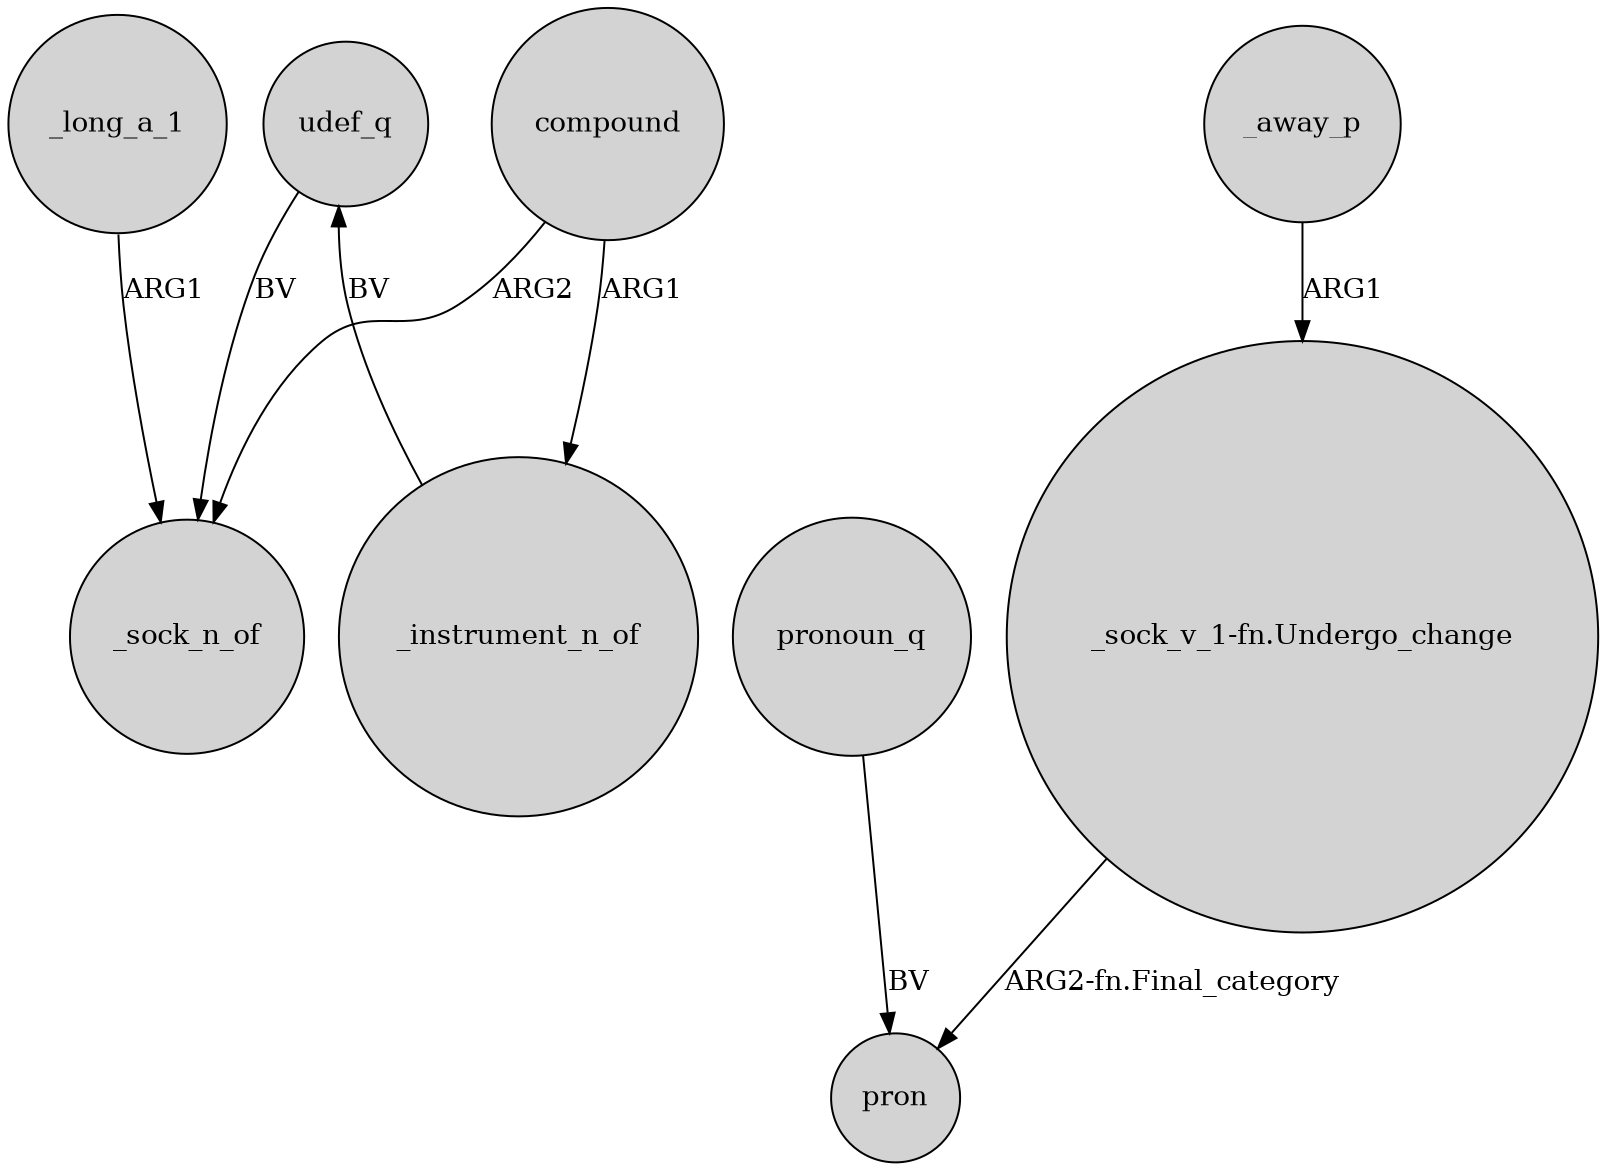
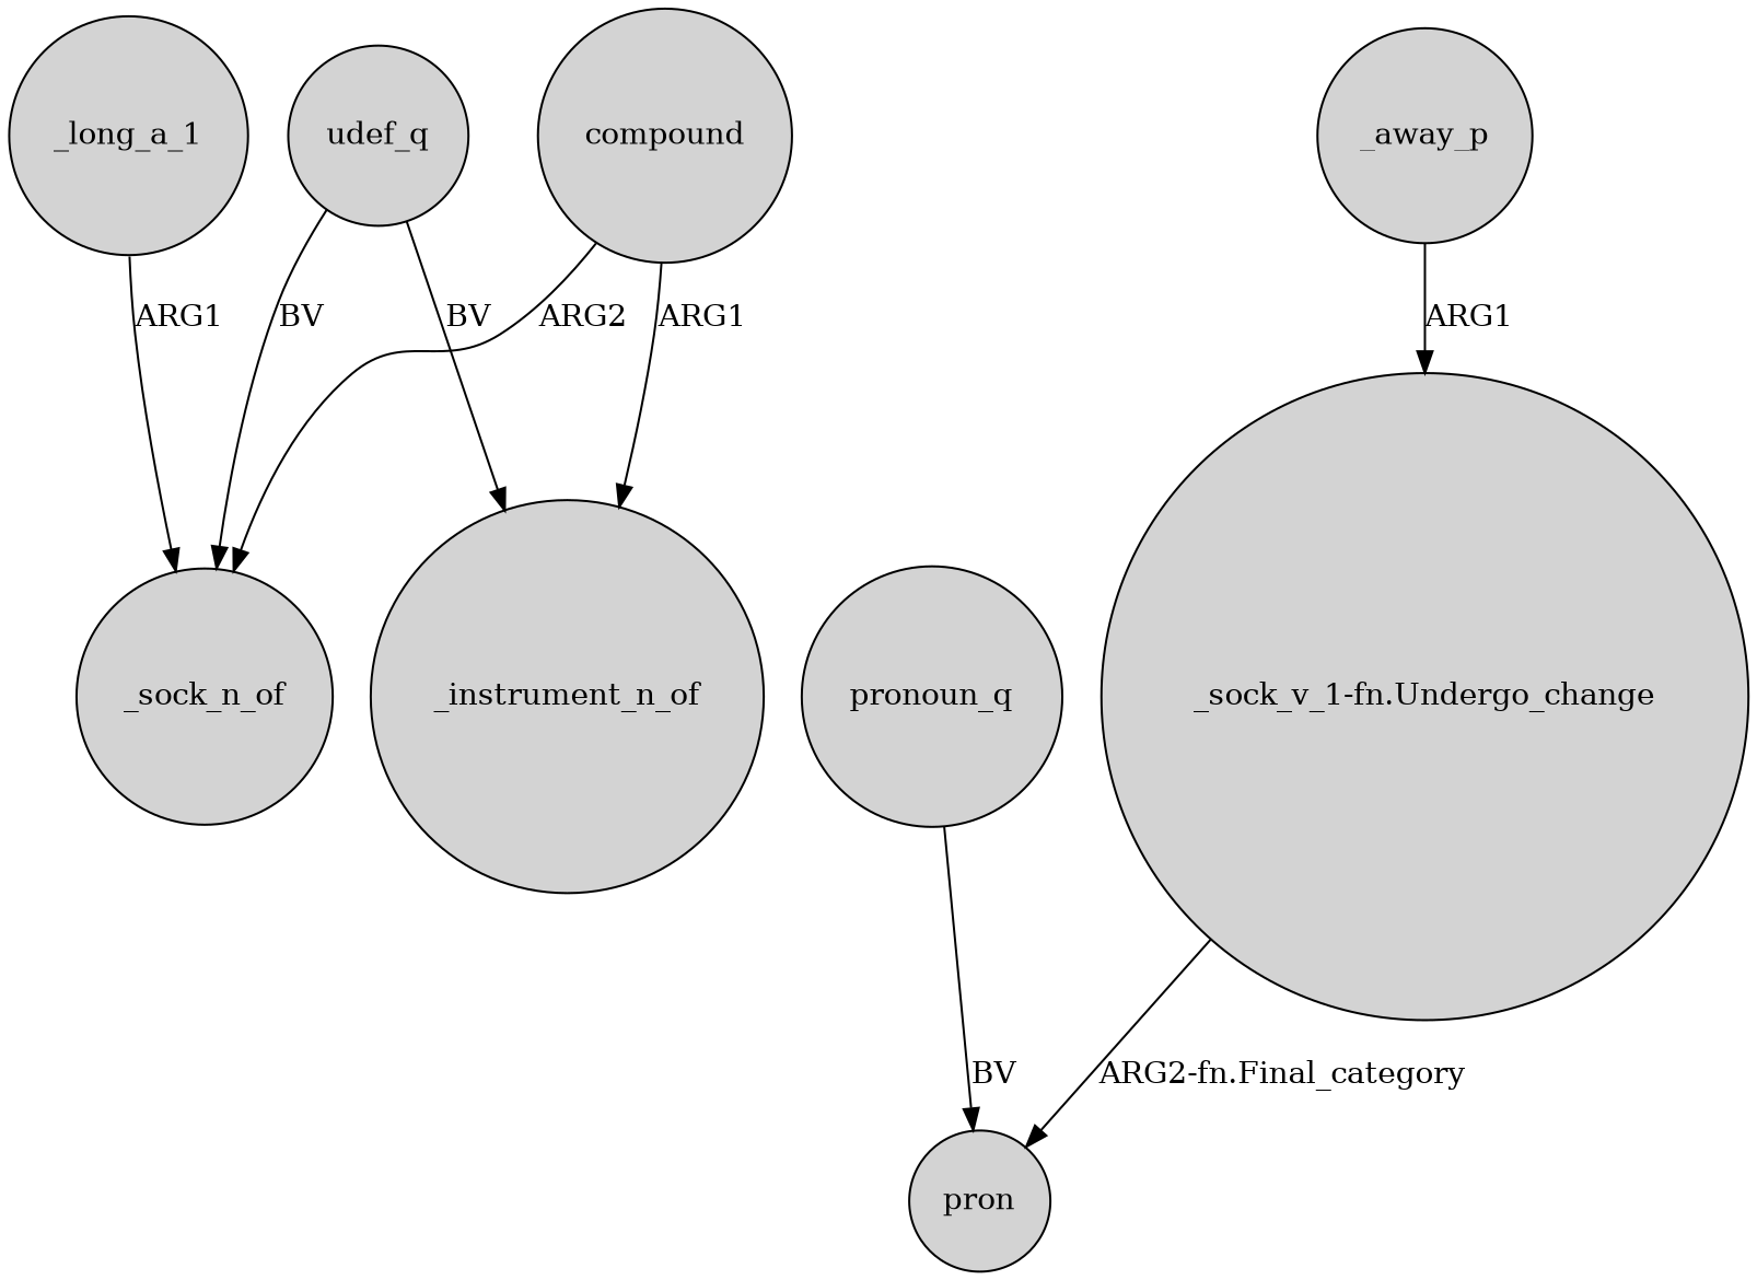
  digraph {
    node [shape=circle style=filled]
    n1 [label=_sock_n_of]
    _long_a_1
    udef_q
    _instrument_n_of
    "_sock_v_1-fn.Undergo_change"
    pron
    compound
    pronoun_q
    _away_p
    _long_a_1 -> n1 [label=ARG1]
    udef_q -> n1 [label=BV]
-   _instrument_n_of -> udef_q [label=BV]
+   udef_q -> _instrument_n_of [label=BV]
    "_sock_v_1-fn.Undergo_change" -> pron [label="ARG2-fn.Final_category"]
    compound -> n1 [label=ARG2]
    compound -> _instrument_n_of [label=ARG1]
    pronoun_q -> pron [label=BV]
    _away_p -> "_sock_v_1-fn.Undergo_change" [label=ARG1]
  }
